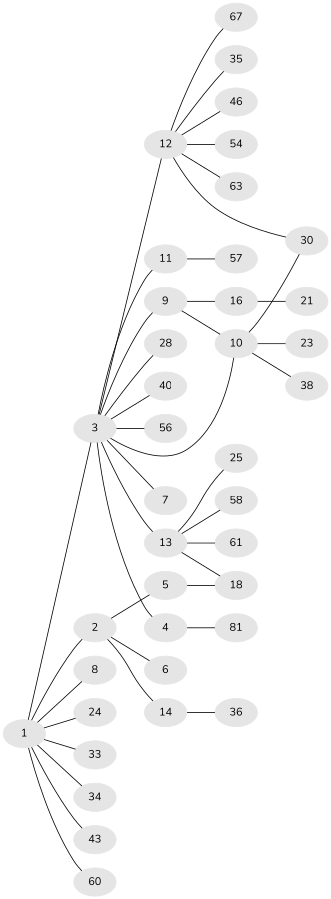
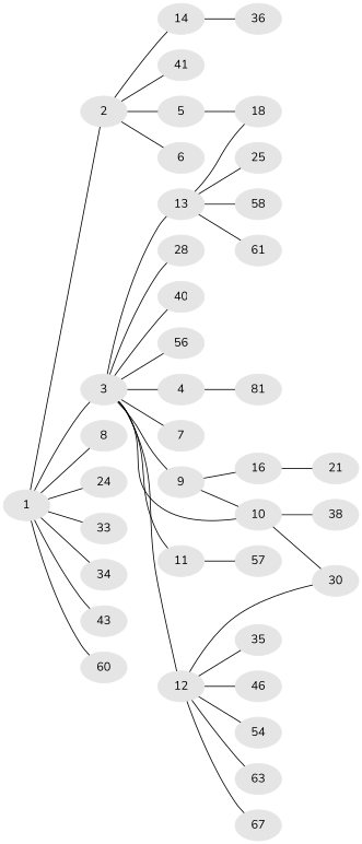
  graph {
    fontname=Nunito
    rankdir=LR
    node [color=gray90 fontname=Nunito style=filled]
    edge [fontname=Nunito]
    1
    2
    3 [super="+20"]
    8
    24
    33
    34
    43
    60
    5 [super="+39+29"]
    6
    14
+   41 [super="+51"]
    4
    7
    9 [super="+42+47+50+26"]
    10 [super="+27+17+65+52"]
    11
    12 [super="+15"]
    13
    28
    40
    56
    18 [super="+22+19"]
    36
    n26 [label=81 super="+59+53"]
    16 [super="+62"]
-   23
    30 [super="+32"]
    38
    57
    35 [super="+49"]
    46
    54
    63
    67
    25 [super="+37"]
    58
    61
    21 [super="+55"]
    1 -- 2
    1 -- 3
    1 -- 8
    1 -- 24
    1 -- 33
    1 -- 34
    1 -- 43
    1 -- 60
    2 -- 5
    2 -- 6
    2 -- 14
+   2 -- 41
    3 -- 4
    3 -- 7
    3 -- 9
    3 -- 10
    3 -- 11
    3 -- 12
    3 -- 13
    3 -- 28
    3 -- 40
    3 -- 56
    5 -- 18
    14 -- 36
    4 -- n26
    9 -- 10
    9 -- 16
-   10 -- 23
    10 -- 30
    10 -- 38
    11 -- 57
    12 -- 30
    12 -- 35
    12 -- 46
    12 -- 54
    12 -- 63
    12 -- 67
    13 -- 18
    13 -- 25
    13 -- 58
    13 -- 61
    16 -- 21
  }
